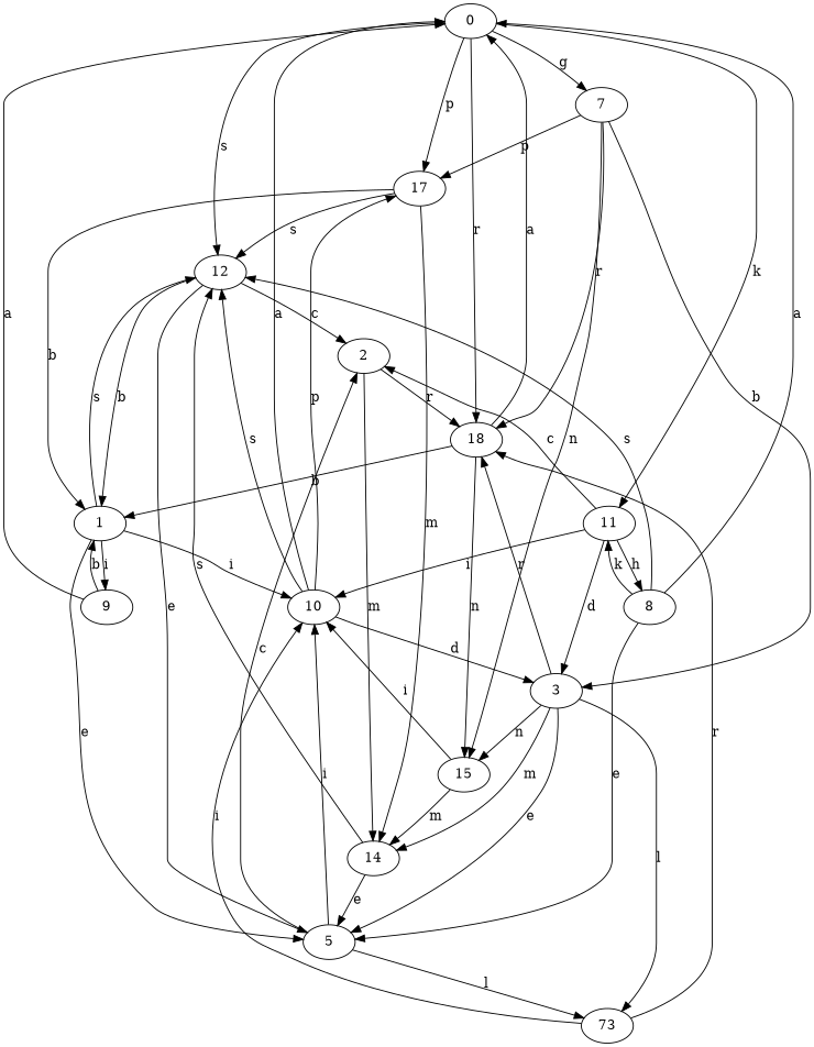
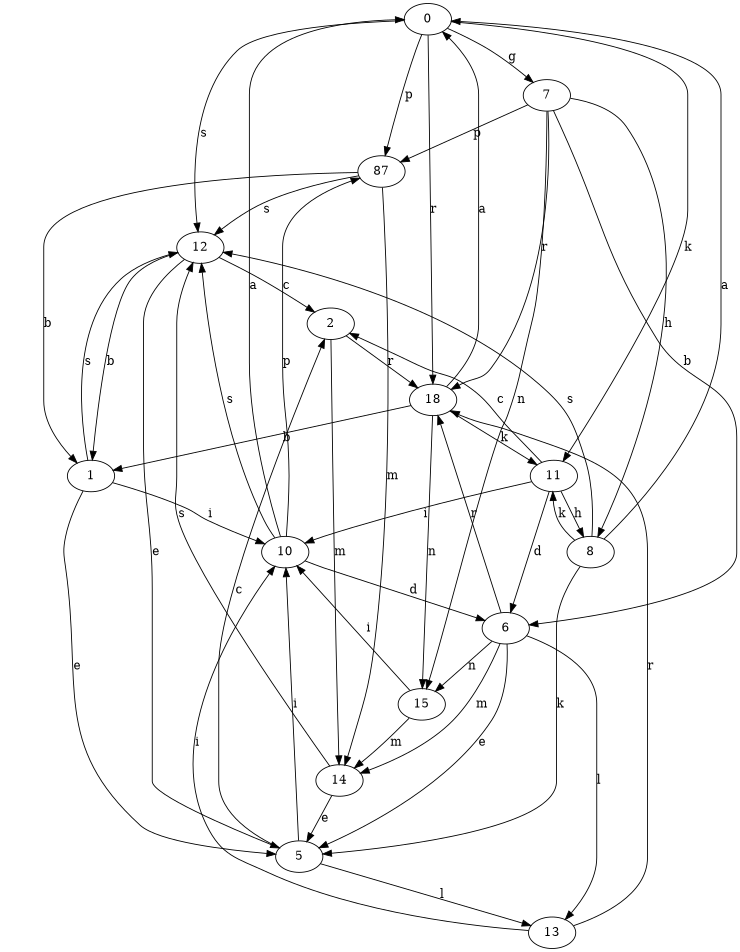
  strict digraph {
    0
    7
    11
-   17
+   17 [label=87]
    18
    n6 [label=12]
-   3
+   3 [label=6]
    15
    8
    10
    2
    1
    14
    5
-   9
-   13 [label=73]
+   13
    0 -> 7 [label=g]
    0 -> 11 [label=k]
    0 -> 17 [label=p]
    0 -> 18 [label=r]
    0 -> n6 [label=s]
    7 -> 17 [label=p]
    7 -> 18 [label=r]
    7 -> 3 [label=b]
    7 -> 15 [label=n]
+   7 -> 8 [label=h]
    11 -> 3 [label=d]
    11 -> 8 [label=h]
    11 -> 10 [label=i]
    11 -> 2 [label=c]
    17 -> n6 [label=s]
    17 -> 1 [label=b]
    17 -> 14 [label=m]
    18 -> 0 [label=a]
+   18 -> 11 [label=k]
    18 -> 15 [label=n]
    18 -> 1 [label=b]
    n6 -> 2 [label=c]
    n6 -> 1 [label=b]
    n6 -> 5 [label=e]
    3 -> 18 [label=r]
    3 -> 15 [label=n]
    3 -> 14 [label=m]
    3 -> 5 [label=e]
    3 -> 13 [label=l]
    15 -> 10 [label=i]
    15 -> 14 [label=m]
    8 -> 0 [label=a]
    8 -> 11 [label=k]
    8 -> n6 [label=s]
-   8 -> 5 [label=e]
+   8 -> 5 [label=k]
    10 -> 0 [label=a]
    10 -> 17 [label=p]
    10 -> n6 [label=s]
    10 -> 3 [label=d]
    2 -> 18 [label=r]
    2 -> 14 [label=m]
    1 -> n6 [label=s]
    1 -> 10 [label=i]
    1 -> 5 [label=e]
-   1 -> 9 [label=i]
    14 -> n6 [label=s]
    14 -> 5 [label=e]
    5 -> 10 [label=i]
    5 -> 2 [label=c]
    5 -> 13 [label=l]
-   9 -> 0 [label=a]
-   9 -> 1 [label=b]
    13 -> 18 [label=r]
    13 -> 10 [label=i]
  }
